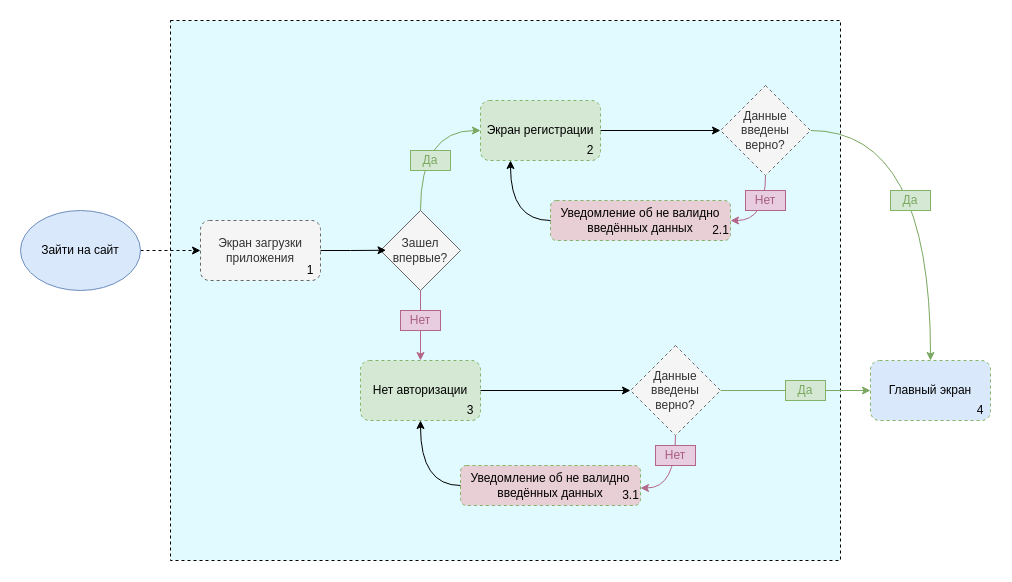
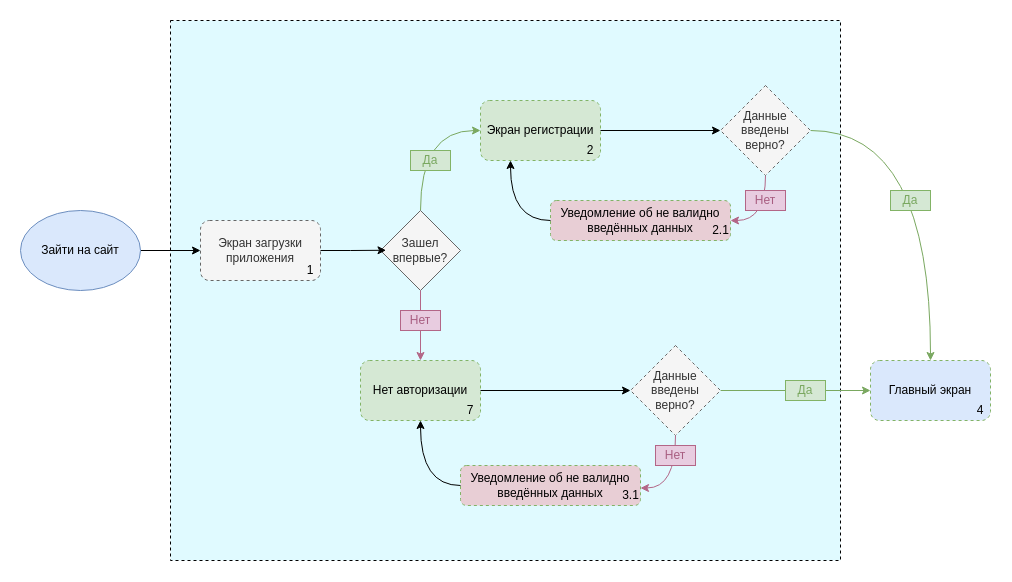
  <mxCell id="0" />
  <mxCell id="1" parent="0" />
  <mxCell id="2" value="" style="rounded=0;whiteSpace=wrap;html=1;movable=1;resizable=1;rotatable=1;deletable=1;editable=1;locked=0;connectable=1;dashed=1;fillColor=#E0FAFF;" vertex="1" parent="1"><mxGeometry x="170" y="20" width="670" height="540" as="geometry" /></mxCell>
- <mxCell id="3" style="edgeStyle=orthogonalEdgeStyle;rounded=0;orthogonalLoop=1;jettySize=auto;html=1;dashed=1;" edge="1" parent="1" source="4" target="6"><mxGeometry relative="1" as="geometry" /></mxCell>
+ <mxCell id="3" style="edgeStyle=orthogonalEdgeStyle;rounded=0;orthogonalLoop=1;jettySize=auto;html=1;" edge="1" parent="1" source="4" target="6"><mxGeometry relative="1" as="geometry" /></mxCell>
  <mxCell id="4" value="Зайти на сайт" style="ellipse;whiteSpace=wrap;html=1;fillColor=#dae8fc;strokeColor=#6c8ebf;" vertex="1" parent="1"><mxGeometry x="20" y="210" width="120" height="80" as="geometry" /></mxCell>
  <mxCell id="5" value="" style="group" vertex="1" connectable="0" parent="1"><mxGeometry x="200" y="220" width="120" height="60" as="geometry" /></mxCell>
  <mxCell id="6" value="Экран загрузки приложения" style="rounded=1;whiteSpace=wrap;html=1;dashed=1;fillColor=#f5f5f5;fontColor=#333333;strokeColor=#666666;" vertex="1" parent="5"><mxGeometry width="120" height="60" as="geometry" /></mxCell>
  <mxCell id="7" value="1" style="text;html=1;align=center;verticalAlign=middle;whiteSpace=wrap;rounded=0;" vertex="1" parent="5"><mxGeometry x="100" y="40" width="20" height="20" as="geometry" /></mxCell>
  <mxCell id="8" value="" style="group;fillColor=none;" vertex="1" connectable="0" parent="1"><mxGeometry x="480" y="100" width="120" height="60" as="geometry" /></mxCell>
  <mxCell id="9" value="Экран регистрации" style="rounded=1;whiteSpace=wrap;html=1;dashed=1;fillColor=#d5e8d4;strokeColor=#82b366;" vertex="1" parent="8"><mxGeometry width="120" height="60" as="geometry" /></mxCell>
  <mxCell id="10" value="2" style="text;html=1;align=center;verticalAlign=middle;whiteSpace=wrap;rounded=0;" vertex="1" parent="8"><mxGeometry x="100" y="40" width="20" height="20" as="geometry" /></mxCell>
  <mxCell id="11" style="edgeStyle=orthogonalEdgeStyle;rounded=0;orthogonalLoop=1;jettySize=auto;html=1;entryX=0;entryY=0.5;entryDx=0;entryDy=0;exitX=0.5;exitY=0;exitDx=0;exitDy=0;curved=1;strokeColor=#7AA860;" edge="1" parent="1" source="12" target="9"><mxGeometry relative="1" as="geometry" /></mxCell>
  <mxCell id="12" value="Зашел впервые?" style="rhombus;whiteSpace=wrap;html=1;fillColor=#f5f5f5;fontColor=#333333;strokeColor=#666666;dashed=0;" vertex="1" parent="1"><mxGeometry x="380" y="210" width="80" height="80" as="geometry" /></mxCell>
  <mxCell id="13" value="Да" style="rounded=0;whiteSpace=wrap;html=1;fillColor=#d5e8d4;strokeColor=#82b366;fontColor=#7AA860;" vertex="1" parent="1"><mxGeometry x="410" y="150" width="40" height="20" as="geometry" /></mxCell>
  <mxCell id="14" style="edgeStyle=orthogonalEdgeStyle;rounded=0;orthogonalLoop=1;jettySize=auto;html=1;entryX=1;entryY=0;entryDx=0;entryDy=0;curved=1;strokeColor=#B36687;" edge="1" parent="1" source="16" target="20"><mxGeometry relative="1" as="geometry"><Array as="points"><mxPoint x="765" y="220" /></Array></mxGeometry></mxCell>
  <mxCell id="15" style="edgeStyle=orthogonalEdgeStyle;rounded=0;orthogonalLoop=1;jettySize=auto;html=1;curved=1;strokeColor=#7AA860;" edge="1" parent="1" source="16" target="39"><mxGeometry relative="1" as="geometry" /></mxCell>
  <mxCell id="16" value="Данные введены верно?" style="rhombus;whiteSpace=wrap;html=1;fillColor=#f5f5f5;fontColor=#333333;strokeColor=#666666;dashed=1;" vertex="1" parent="1"><mxGeometry x="720" y="85" width="90" height="90" as="geometry" /></mxCell>
  <mxCell id="17" style="edgeStyle=orthogonalEdgeStyle;rounded=0;orthogonalLoop=1;jettySize=auto;html=1;entryX=0;entryY=0.5;entryDx=0;entryDy=0;" edge="1" parent="1" source="9" target="16"><mxGeometry relative="1" as="geometry" /></mxCell>
  <mxCell id="18" value="" style="group" vertex="1" connectable="0" parent="1"><mxGeometry x="550" y="200" width="180" height="40" as="geometry" /></mxCell>
  <mxCell id="19" value="Уведомление об не валидно введённых данных" style="rounded=1;whiteSpace=wrap;html=1;dashed=1;fillColor=#E8CED5;strokeColor=#82b366;" vertex="1" parent="18"><mxGeometry width="180" height="40" as="geometry" /></mxCell>
  <mxCell id="20" value="2.1" style="text;html=1;align=center;verticalAlign=middle;whiteSpace=wrap;rounded=0;" vertex="1" parent="18"><mxGeometry x="161.053" y="20" width="18.947" height="20" as="geometry" /></mxCell>
  <mxCell id="21" style="edgeStyle=orthogonalEdgeStyle;rounded=0;orthogonalLoop=1;jettySize=auto;html=1;entryX=0.25;entryY=1;entryDx=0;entryDy=0;exitX=0;exitY=0.5;exitDx=0;exitDy=0;curved=1;" edge="1" parent="1" source="19" target="9"><mxGeometry relative="1" as="geometry" /></mxCell>
  <mxCell id="22" value="&lt;font color=&quot;#a85e81&quot;&gt;Нет&lt;/font&gt;" style="rounded=0;whiteSpace=wrap;html=1;fillColor=#E8CCE0;strokeColor=#B36687;fontColor=#7AA860;" vertex="1" parent="1"><mxGeometry x="745" y="190" width="40" height="20" as="geometry" /></mxCell>
  <mxCell id="23" style="edgeStyle=orthogonalEdgeStyle;rounded=0;orthogonalLoop=1;jettySize=auto;html=1;entryX=0.069;entryY=0.497;entryDx=0;entryDy=0;entryPerimeter=0;" edge="1" parent="1" source="6" target="12"><mxGeometry relative="1" as="geometry" /></mxCell>
  <mxCell id="24" value="" style="group;fillColor=none;" vertex="1" connectable="0" parent="1"><mxGeometry x="360" y="360" width="120" height="60" as="geometry" /></mxCell>
  <mxCell id="25" value="Нет авторизации" style="rounded=1;whiteSpace=wrap;html=1;dashed=1;fillColor=#d5e8d4;strokeColor=#82b366;" vertex="1" parent="24"><mxGeometry width="120" height="60" as="geometry" /></mxCell>
- <mxCell id="26" value="3" style="text;html=1;align=center;verticalAlign=middle;whiteSpace=wrap;rounded=0;" vertex="1" parent="24"><mxGeometry x="100" y="40" width="20" height="20" as="geometry" /></mxCell>
+ <mxCell id="26" value="7" style="text;html=1;align=center;verticalAlign=middle;whiteSpace=wrap;rounded=0;" vertex="1" parent="24"><mxGeometry x="100" y="40" width="20" height="20" as="geometry" /></mxCell>
  <mxCell id="27" style="rounded=0;orthogonalLoop=1;jettySize=auto;html=1;entryX=0.5;entryY=0;entryDx=0;entryDy=0;strokeColor=#B36687;exitX=0.5;exitY=1;exitDx=0;exitDy=0;" edge="1" parent="1" source="12" target="25"><mxGeometry relative="1" as="geometry"><mxPoint x="605" y="355" as="sourcePoint" /><mxPoint x="570" y="400" as="targetPoint" /></mxGeometry></mxCell>
  <mxCell id="28" value="&lt;font color=&quot;#a85e81&quot;&gt;Нет&lt;/font&gt;" style="rounded=0;whiteSpace=wrap;html=1;fillColor=#E8CCE0;strokeColor=#B36687;fontColor=#7AA860;" vertex="1" parent="1"><mxGeometry x="400" y="310" width="40" height="20" as="geometry" /></mxCell>
  <mxCell id="29" style="edgeStyle=orthogonalEdgeStyle;rounded=0;orthogonalLoop=1;jettySize=auto;html=1;strokeColor=#7AA860;" edge="1" parent="1" source="30" target="39"><mxGeometry relative="1" as="geometry" /></mxCell>
  <mxCell id="30" value="Данные введены верно?" style="rhombus;whiteSpace=wrap;html=1;fillColor=#f5f5f5;fontColor=#333333;strokeColor=#666666;dashed=1;" vertex="1" parent="1"><mxGeometry x="630" y="345" width="90" height="90" as="geometry" /></mxCell>
  <mxCell id="31" value="" style="group" vertex="1" connectable="0" parent="1"><mxGeometry x="460" y="465" width="180" height="40" as="geometry" /></mxCell>
  <mxCell id="32" value="Уведомление об не валидно введённых данных" style="rounded=1;whiteSpace=wrap;html=1;dashed=1;fillColor=#E8CED5;strokeColor=#82b366;" vertex="1" parent="31"><mxGeometry width="180" height="40" as="geometry" /></mxCell>
  <mxCell id="33" value="3.1" style="text;html=1;align=center;verticalAlign=middle;whiteSpace=wrap;rounded=0;" vertex="1" parent="31"><mxGeometry x="161.053" y="20" width="18.947" height="20" as="geometry" /></mxCell>
  <mxCell id="34" style="edgeStyle=orthogonalEdgeStyle;rounded=0;orthogonalLoop=1;jettySize=auto;html=1;entryX=0.5;entryY=1;entryDx=0;entryDy=0;exitX=0;exitY=0.5;exitDx=0;exitDy=0;curved=1;" edge="1" parent="1" source="32" target="25"><mxGeometry relative="1" as="geometry"><mxPoint x="420" y="425" as="targetPoint" /></mxGeometry></mxCell>
  <mxCell id="35" style="edgeStyle=orthogonalEdgeStyle;rounded=0;orthogonalLoop=1;jettySize=auto;html=1;entryX=1;entryY=0;entryDx=0;entryDy=0;curved=1;strokeColor=#B36687;exitX=0.5;exitY=1;exitDx=0;exitDy=0;" edge="1" parent="1" source="30"><mxGeometry relative="1" as="geometry"><mxPoint x="675" y="442.5" as="sourcePoint" /><mxPoint x="640" y="487.5" as="targetPoint" /><Array as="points"><mxPoint x="675" y="487" /></Array></mxGeometry></mxCell>
  <mxCell id="36" value="&lt;font color=&quot;#a85e81&quot;&gt;Нет&lt;/font&gt;" style="rounded=0;whiteSpace=wrap;html=1;fillColor=#E8CCE0;strokeColor=#B36687;fontColor=#7AA860;" vertex="1" parent="1"><mxGeometry x="655" y="445" width="40" height="20" as="geometry" /></mxCell>
  <mxCell id="37" style="edgeStyle=orthogonalEdgeStyle;rounded=0;orthogonalLoop=1;jettySize=auto;html=1;entryX=0;entryY=0.5;entryDx=0;entryDy=0;" edge="1" parent="1" source="25" target="30"><mxGeometry relative="1" as="geometry" /></mxCell>
  <mxCell id="38" value="" style="group;fillColor=none;" vertex="1" connectable="0" parent="1"><mxGeometry x="870" y="360" width="120" height="60" as="geometry" /></mxCell>
  <mxCell id="39" value="Главный экран" style="rounded=1;whiteSpace=wrap;html=1;dashed=1;fillColor=#dae8fc;strokeColor=#82b366;" vertex="1" parent="38"><mxGeometry width="120" height="60" as="geometry" /></mxCell>
  <mxCell id="40" value="4" style="text;html=1;align=center;verticalAlign=middle;whiteSpace=wrap;rounded=0;" vertex="1" parent="38"><mxGeometry x="100" y="40" width="20" height="20" as="geometry" /></mxCell>
  <mxCell id="41" value="Да" style="rounded=0;whiteSpace=wrap;html=1;fillColor=#d5e8d4;strokeColor=#82b366;fontColor=#7AA860;" vertex="1" parent="1"><mxGeometry x="785" y="380" width="40" height="20" as="geometry" /></mxCell>
  <mxCell id="42" value="Да" style="rounded=0;whiteSpace=wrap;html=1;fillColor=#d5e8d4;strokeColor=#82b366;fontColor=#7AA860;" vertex="1" parent="1"><mxGeometry x="890" y="190" width="40" height="20" as="geometry" /></mxCell>
